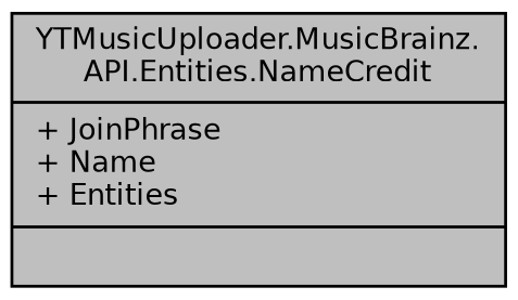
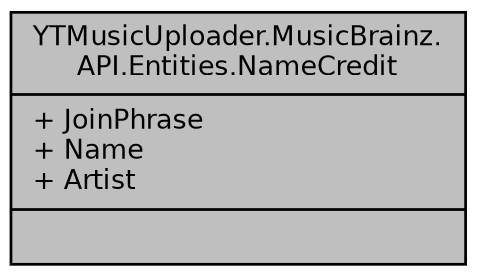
  digraph {
-   n1 [color=black fillcolor=grey75 fontcolor=black fontname=Helvetica fontsize=10 height=0.2 label="{YTMusicUploader.MusicBrainz.\lAPI.Entities.NameCredit\n|+ JoinPhrase\l+ Name\l+ Entities\l|}" shape=record style=filled width=0.4]
+   n1 [color=black fillcolor=grey75 fontcolor=black fontname=Helvetica fontsize=10 height=0.2 label="{YTMusicUploader.MusicBrainz.\lAPI.Entities.NameCredit\n|+ JoinPhrase\l+ Name\l+ Artist\l|}" shape=record style=filled width=0.4]
  }
